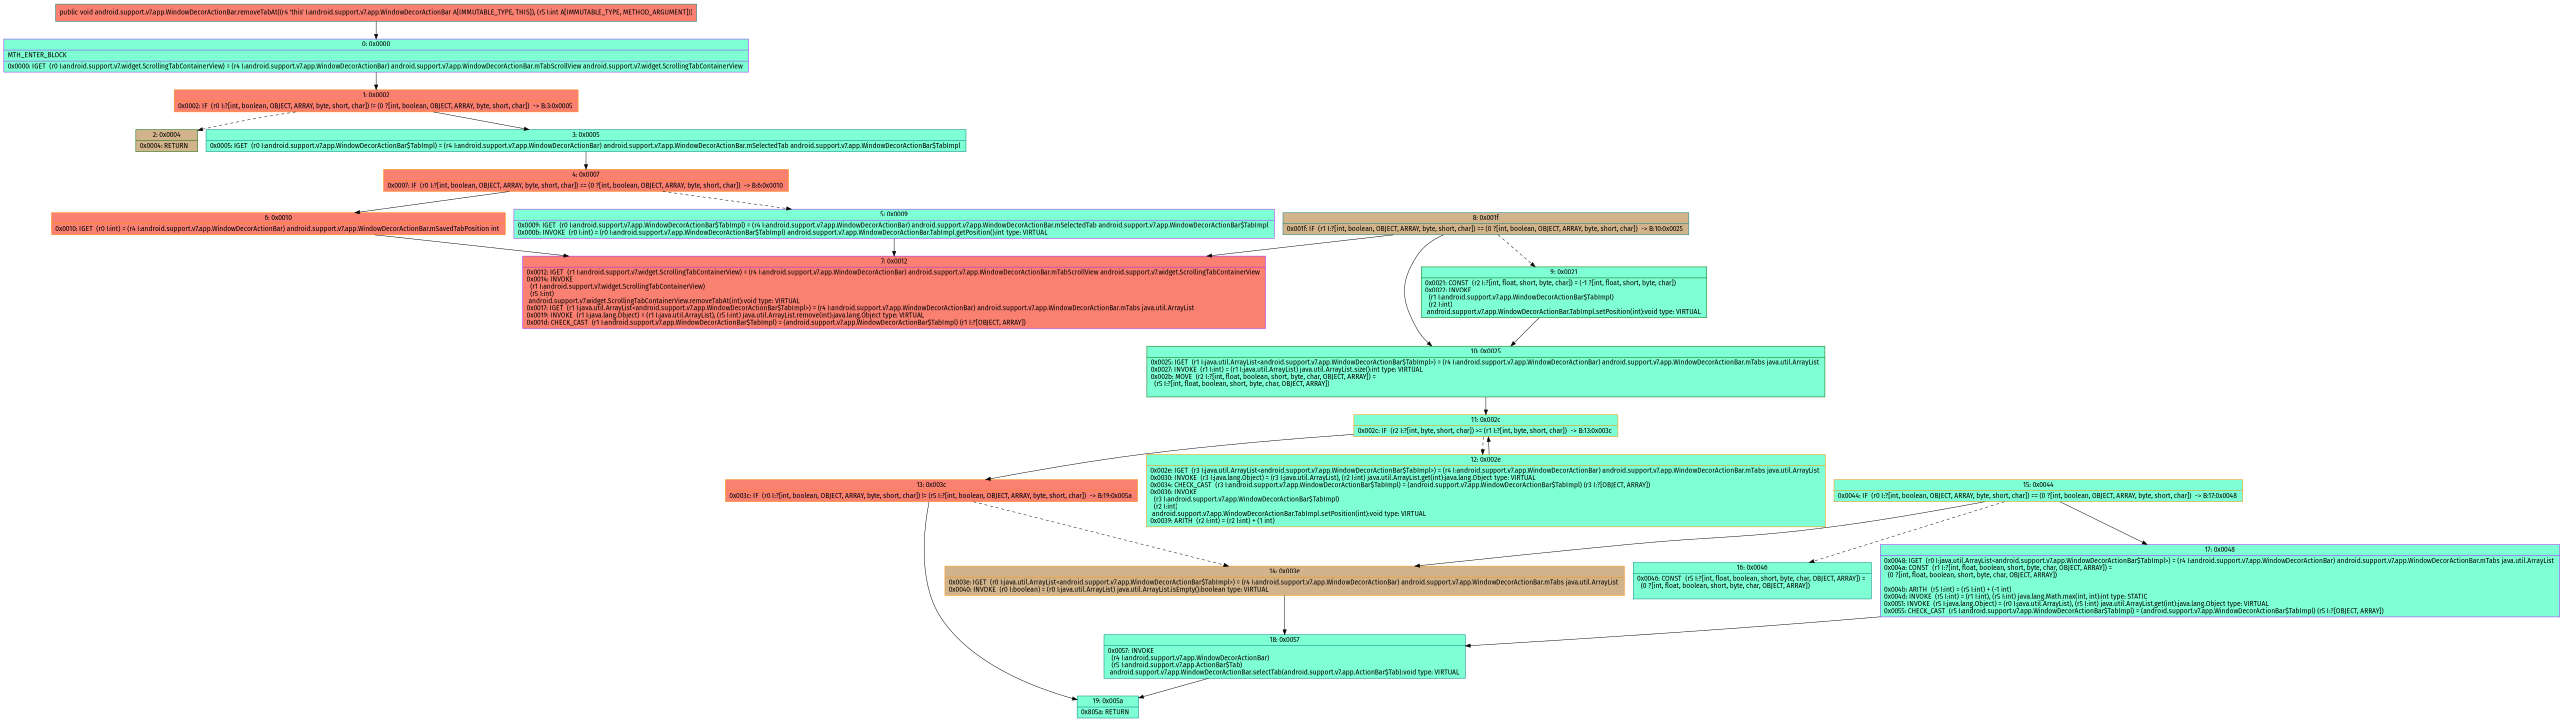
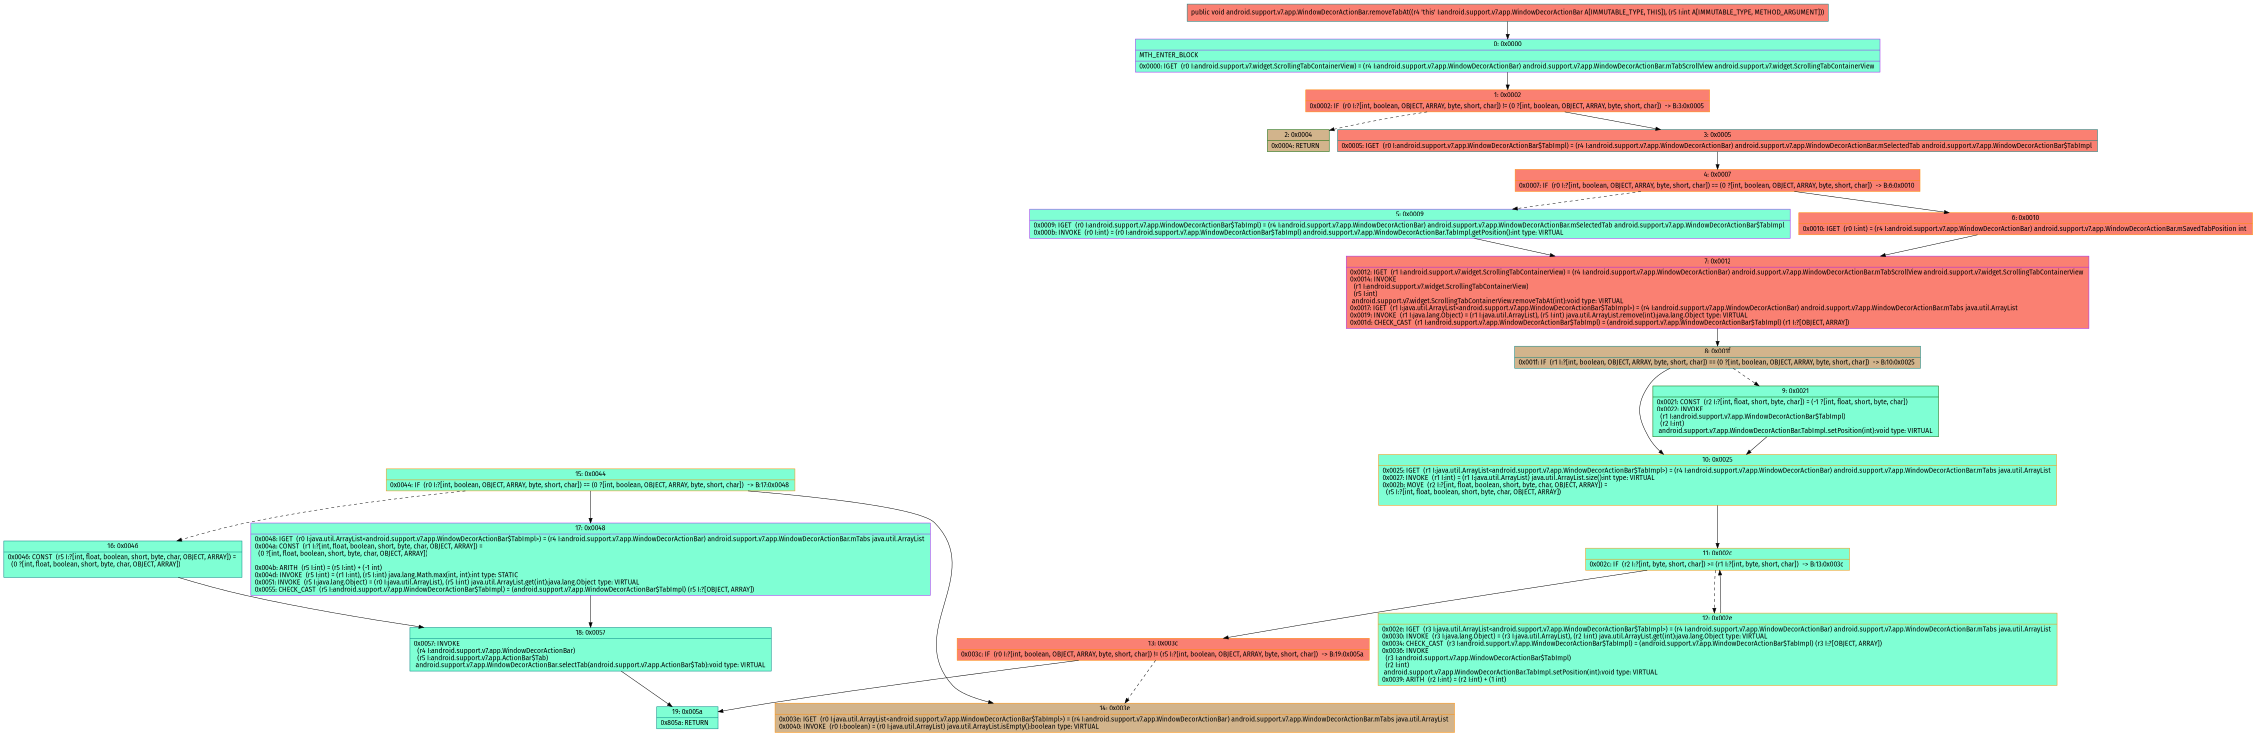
  digraph {
    fontname="Fira Sans"
    node [color=darkorange fillcolor=aquamarine fontname="Fira Sans" shape=record style=filled]
    edge [fontname="Fira Sans"]
    n1 [color=purple label="{0\:\ 0x0000|MTH_ENTER_BLOCK\l|0x0000: IGET  (r0 I:android.support.v7.widget.ScrollingTabContainerView) = (r4 I:android.support.v7.app.WindowDecorActionBar) android.support.v7.app.WindowDecorActionBar.mTabScrollView android.support.v7.widget.ScrollingTabContainerView \l}"]
    n2 [fillcolor=salmon label="{1\:\ 0x0002|0x0002: IF  (r0 I:?[int, boolean, OBJECT, ARRAY, byte, short, char]) != (0 ?[int, boolean, OBJECT, ARRAY, byte, short, char])  \-\> B:3:0x0005 \l}"]
    n3 [color=darkgreen fillcolor=tan label="{2\:\ 0x0004|0x0004: RETURN   \l}"]
-   n4 [color=teal label="{3\:\ 0x0005|0x0005: IGET  (r0 I:android.support.v7.app.WindowDecorActionBar$TabImpl) = (r4 I:android.support.v7.app.WindowDecorActionBar) android.support.v7.app.WindowDecorActionBar.mSelectedTab android.support.v7.app.WindowDecorActionBar$TabImpl \l}"]
+   n4 [color=teal fillcolor=salmon label="{3\:\ 0x0005|0x0005: IGET  (r0 I:android.support.v7.app.WindowDecorActionBar$TabImpl) = (r4 I:android.support.v7.app.WindowDecorActionBar) android.support.v7.app.WindowDecorActionBar.mSelectedTab android.support.v7.app.WindowDecorActionBar$TabImpl \l}"]
    n5 [fillcolor=salmon label="{4\:\ 0x0007|0x0007: IF  (r0 I:?[int, boolean, OBJECT, ARRAY, byte, short, char]) == (0 ?[int, boolean, OBJECT, ARRAY, byte, short, char])  \-\> B:6:0x0010 \l}"]
    n6 [color=purple label="{5\:\ 0x0009|0x0009: IGET  (r0 I:android.support.v7.app.WindowDecorActionBar$TabImpl) = (r4 I:android.support.v7.app.WindowDecorActionBar) android.support.v7.app.WindowDecorActionBar.mSelectedTab android.support.v7.app.WindowDecorActionBar$TabImpl \l0x000b: INVOKE  (r0 I:int) = (r0 I:android.support.v7.app.WindowDecorActionBar$TabImpl) android.support.v7.app.WindowDecorActionBar.TabImpl.getPosition():int type: VIRTUAL \l}"]
    n7 [fillcolor=salmon label="{6\:\ 0x0010|0x0010: IGET  (r0 I:int) = (r4 I:android.support.v7.app.WindowDecorActionBar) android.support.v7.app.WindowDecorActionBar.mSavedTabPosition int \l}"]
    n8 [color=purple fillcolor=salmon label="{7\:\ 0x0012|0x0012: IGET  (r1 I:android.support.v7.widget.ScrollingTabContainerView) = (r4 I:android.support.v7.app.WindowDecorActionBar) android.support.v7.app.WindowDecorActionBar.mTabScrollView android.support.v7.widget.ScrollingTabContainerView \l0x0014: INVOKE  \l  (r1 I:android.support.v7.widget.ScrollingTabContainerView)\l  (r5 I:int)\l android.support.v7.widget.ScrollingTabContainerView.removeTabAt(int):void type: VIRTUAL \l0x0017: IGET  (r1 I:java.util.ArrayList\<android.support.v7.app.WindowDecorActionBar$TabImpl\>) = (r4 I:android.support.v7.app.WindowDecorActionBar) android.support.v7.app.WindowDecorActionBar.mTabs java.util.ArrayList \l0x0019: INVOKE  (r1 I:java.lang.Object) = (r1 I:java.util.ArrayList), (r5 I:int) java.util.ArrayList.remove(int):java.lang.Object type: VIRTUAL \l0x001d: CHECK_CAST  (r1 I:android.support.v7.app.WindowDecorActionBar$TabImpl) = (android.support.v7.app.WindowDecorActionBar$TabImpl) (r1 I:?[OBJECT, ARRAY]) \l}"]
    n9 [color=teal fillcolor=tan label="{8\:\ 0x001f|0x001f: IF  (r1 I:?[int, boolean, OBJECT, ARRAY, byte, short, char]) == (0 ?[int, boolean, OBJECT, ARRAY, byte, short, char])  \-\> B:10:0x0025 \l}"]
    n10 [color=darkgreen label="{9\:\ 0x0021|0x0021: CONST  (r2 I:?[int, float, short, byte, char]) = (\-1 ?[int, float, short, byte, char]) \l0x0022: INVOKE  \l  (r1 I:android.support.v7.app.WindowDecorActionBar$TabImpl)\l  (r2 I:int)\l android.support.v7.app.WindowDecorActionBar.TabImpl.setPosition(int):void type: VIRTUAL \l}"]
-   n11 [color=darkgreen label="{10\:\ 0x0025|0x0025: IGET  (r1 I:java.util.ArrayList\<android.support.v7.app.WindowDecorActionBar$TabImpl\>) = (r4 I:android.support.v7.app.WindowDecorActionBar) android.support.v7.app.WindowDecorActionBar.mTabs java.util.ArrayList \l0x0027: INVOKE  (r1 I:int) = (r1 I:java.util.ArrayList) java.util.ArrayList.size():int type: VIRTUAL \l0x002b: MOVE  (r2 I:?[int, float, boolean, short, byte, char, OBJECT, ARRAY]) = \l  (r5 I:?[int, float, boolean, short, byte, char, OBJECT, ARRAY])\l \l}"]
+   n11 [label="{10\:\ 0x0025|0x0025: IGET  (r1 I:java.util.ArrayList\<android.support.v7.app.WindowDecorActionBar$TabImpl\>) = (r4 I:android.support.v7.app.WindowDecorActionBar) android.support.v7.app.WindowDecorActionBar.mTabs java.util.ArrayList \l0x0027: INVOKE  (r1 I:int) = (r1 I:java.util.ArrayList) java.util.ArrayList.size():int type: VIRTUAL \l0x002b: MOVE  (r2 I:?[int, float, boolean, short, byte, char, OBJECT, ARRAY]) = \l  (r5 I:?[int, float, boolean, short, byte, char, OBJECT, ARRAY])\l \l}"]
    n12 [label="{11\:\ 0x002c|0x002c: IF  (r2 I:?[int, byte, short, char]) \>= (r1 I:?[int, byte, short, char])  \-\> B:13:0x003c \l}"]
    n13 [label="{12\:\ 0x002e|0x002e: IGET  (r3 I:java.util.ArrayList\<android.support.v7.app.WindowDecorActionBar$TabImpl\>) = (r4 I:android.support.v7.app.WindowDecorActionBar) android.support.v7.app.WindowDecorActionBar.mTabs java.util.ArrayList \l0x0030: INVOKE  (r3 I:java.lang.Object) = (r3 I:java.util.ArrayList), (r2 I:int) java.util.ArrayList.get(int):java.lang.Object type: VIRTUAL \l0x0034: CHECK_CAST  (r3 I:android.support.v7.app.WindowDecorActionBar$TabImpl) = (android.support.v7.app.WindowDecorActionBar$TabImpl) (r3 I:?[OBJECT, ARRAY]) \l0x0036: INVOKE  \l  (r3 I:android.support.v7.app.WindowDecorActionBar$TabImpl)\l  (r2 I:int)\l android.support.v7.app.WindowDecorActionBar.TabImpl.setPosition(int):void type: VIRTUAL \l0x0039: ARITH  (r2 I:int) = (r2 I:int) + (1 int) \l}"]
    n14 [fillcolor=salmon label="{13\:\ 0x003c|0x003c: IF  (r0 I:?[int, boolean, OBJECT, ARRAY, byte, short, char]) != (r5 I:?[int, boolean, OBJECT, ARRAY, byte, short, char])  \-\> B:19:0x005a \l}"]
    n15 [fillcolor=tan label="{14\:\ 0x003e|0x003e: IGET  (r0 I:java.util.ArrayList\<android.support.v7.app.WindowDecorActionBar$TabImpl\>) = (r4 I:android.support.v7.app.WindowDecorActionBar) android.support.v7.app.WindowDecorActionBar.mTabs java.util.ArrayList \l0x0040: INVOKE  (r0 I:boolean) = (r0 I:java.util.ArrayList) java.util.ArrayList.isEmpty():boolean type: VIRTUAL \l}"]
    n16 [color=teal label="{19\:\ 0x005a|0x805a: RETURN   \l}"]
    n17 [label="{15\:\ 0x0044|0x0044: IF  (r0 I:?[int, boolean, OBJECT, ARRAY, byte, short, char]) == (0 ?[int, boolean, OBJECT, ARRAY, byte, short, char])  \-\> B:17:0x0048 \l}"]
    n18 [color=teal label="{16\:\ 0x0046|0x0046: CONST  (r5 I:?[int, float, boolean, short, byte, char, OBJECT, ARRAY]) = \l  (0 ?[int, float, boolean, short, byte, char, OBJECT, ARRAY])\l \l}"]
    n19 [color=purple label="{17\:\ 0x0048|0x0048: IGET  (r0 I:java.util.ArrayList\<android.support.v7.app.WindowDecorActionBar$TabImpl\>) = (r4 I:android.support.v7.app.WindowDecorActionBar) android.support.v7.app.WindowDecorActionBar.mTabs java.util.ArrayList \l0x004a: CONST  (r1 I:?[int, float, boolean, short, byte, char, OBJECT, ARRAY]) = \l  (0 ?[int, float, boolean, short, byte, char, OBJECT, ARRAY])\l \l0x004b: ARITH  (r5 I:int) = (r5 I:int) + (\-1 int) \l0x004d: INVOKE  (r5 I:int) = (r1 I:int), (r5 I:int) java.lang.Math.max(int, int):int type: STATIC \l0x0051: INVOKE  (r5 I:java.lang.Object) = (r0 I:java.util.ArrayList), (r5 I:int) java.util.ArrayList.get(int):java.lang.Object type: VIRTUAL \l0x0055: CHECK_CAST  (r5 I:android.support.v7.app.WindowDecorActionBar$TabImpl) = (android.support.v7.app.WindowDecorActionBar$TabImpl) (r5 I:?[OBJECT, ARRAY]) \l}"]
    n20 [color=teal label="{18\:\ 0x0057|0x0057: INVOKE  \l  (r4 I:android.support.v7.app.WindowDecorActionBar)\l  (r5 I:android.support.v7.app.ActionBar$Tab)\l android.support.v7.app.WindowDecorActionBar.selectTab(android.support.v7.app.ActionBar$Tab):void type: VIRTUAL \l}"]
    n21 [color=teal fillcolor=salmon label="{public void android.support.v7.app.WindowDecorActionBar.removeTabAt((r4 'this' I:android.support.v7.app.WindowDecorActionBar A[IMMUTABLE_TYPE, THIS]), (r5 I:int A[IMMUTABLE_TYPE, METHOD_ARGUMENT])) }"]
    n1 -> n2
    n2 -> n3 [style=dashed]
    n2 -> n4
    n4 -> n5
    n5 -> n6 [style=dashed]
    n5 -> n7
    n6 -> n8
    n7 -> n8
-   n9 -> n8
+   n8 -> n9
    n9 -> n10 [style=dashed]
    n9 -> n11
    n10 -> n11
    n11 -> n12
    n12 -> n13 [style=dashed]
    n12 -> n14
    n13 -> n12
    n14 -> n15 [style=dashed]
    n14 -> n16
    n17 -> n15
    n17 -> n18 [style=dashed]
    n17 -> n19
-   n15 -> n20
+   n18 -> n20
    n19 -> n20
    n20 -> n16
    n21 -> n1
  }
